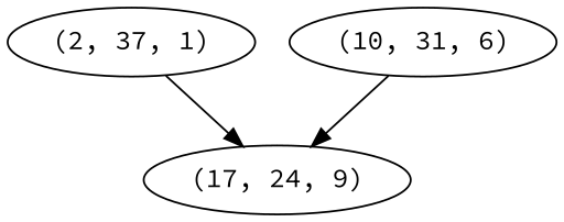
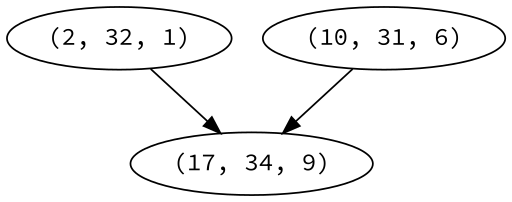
  digraph {
    fontname="Source Code Pro"
    node [fontname="Source Code Pro"]
    edge [fontname="Source Code Pro"]
-   "(2, 37, 1)"
-   "(17, 24, 9)"
+   "(2, 37, 1)" [label="(2, 32, 1)"]
+   "(17, 24, 9)" [label="(17, 34, 9)"]
    "(10, 31, 6)"
    "(2, 37, 1)" -> "(17, 24, 9)"
    "(10, 31, 6)" -> "(17, 24, 9)"
  }
